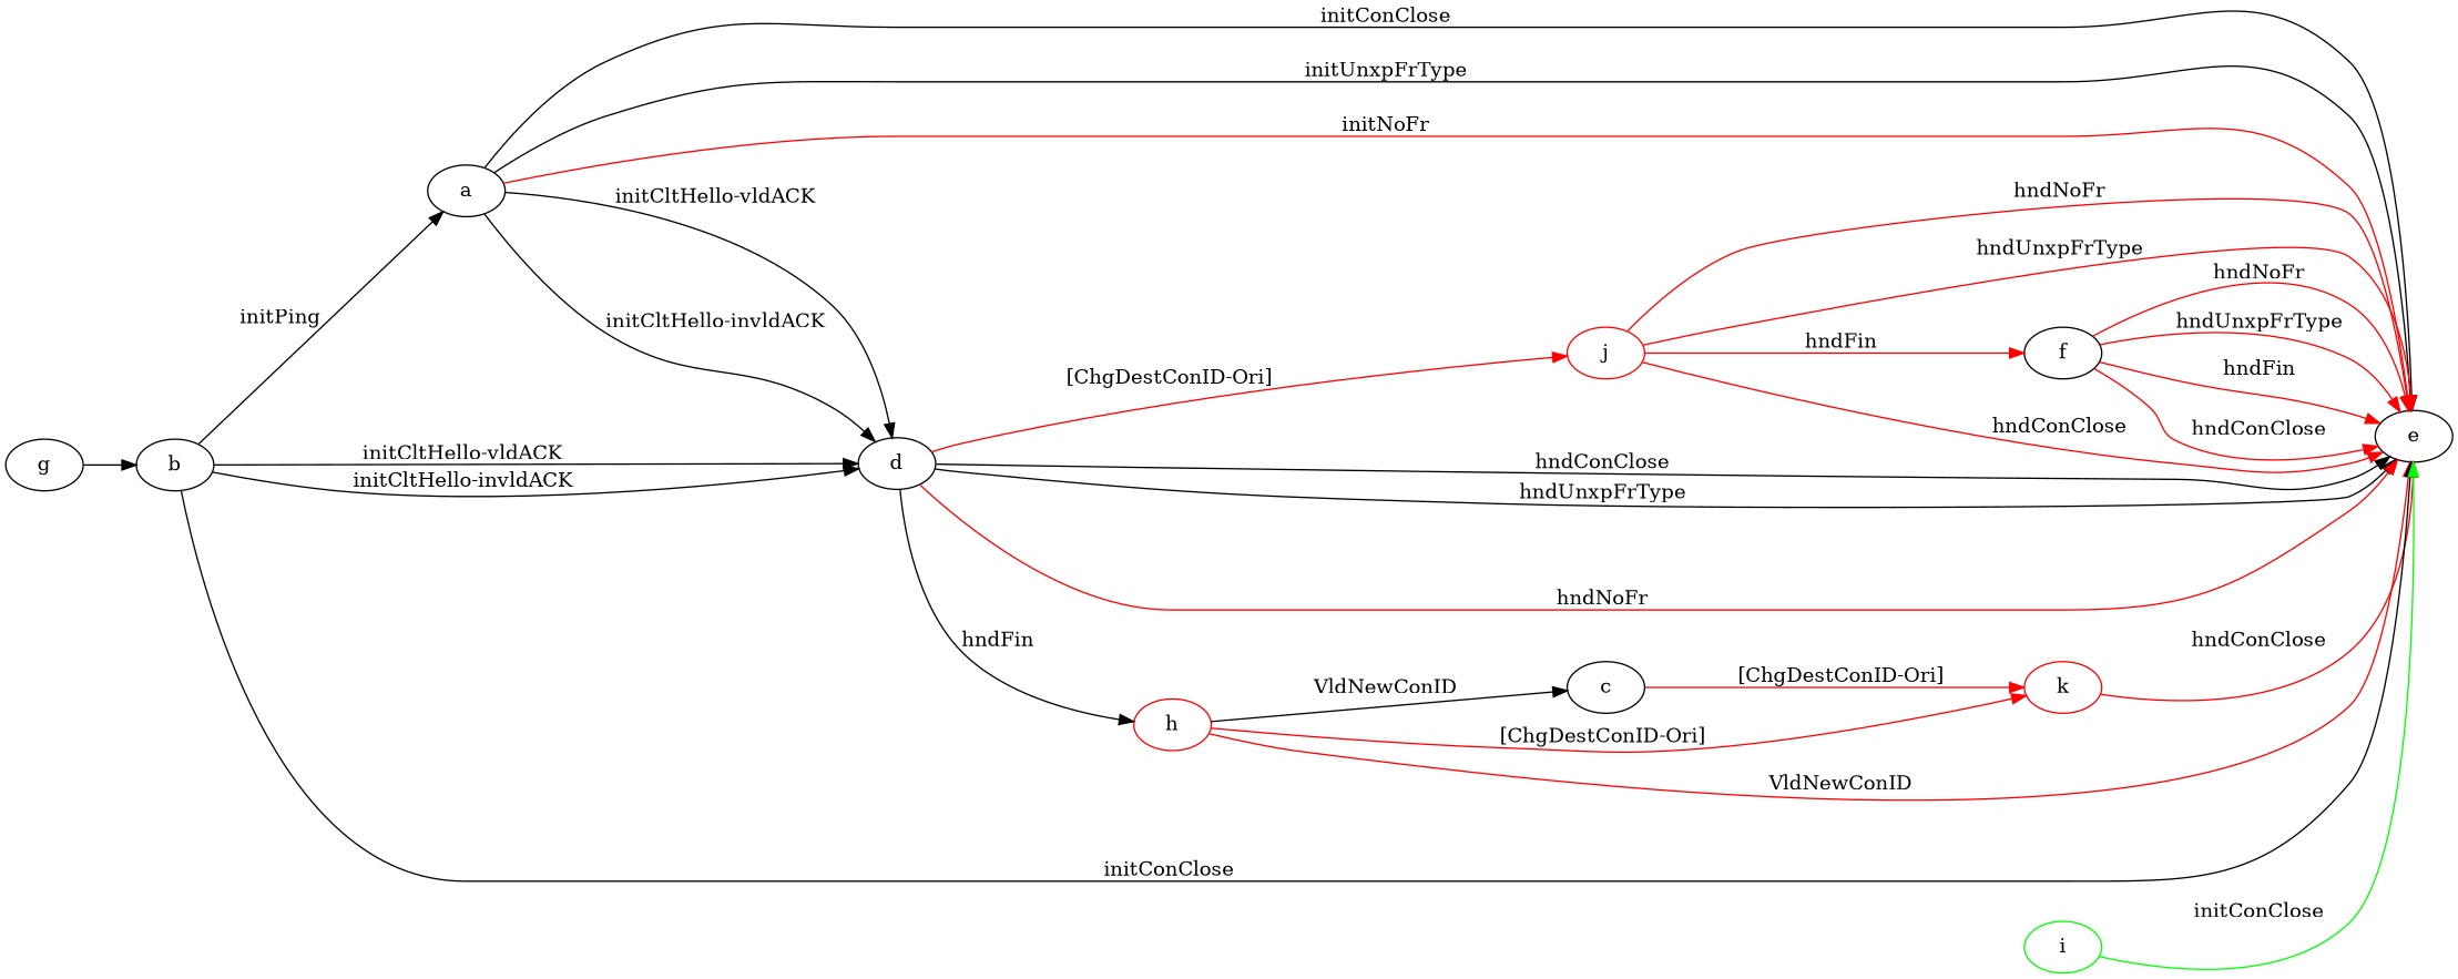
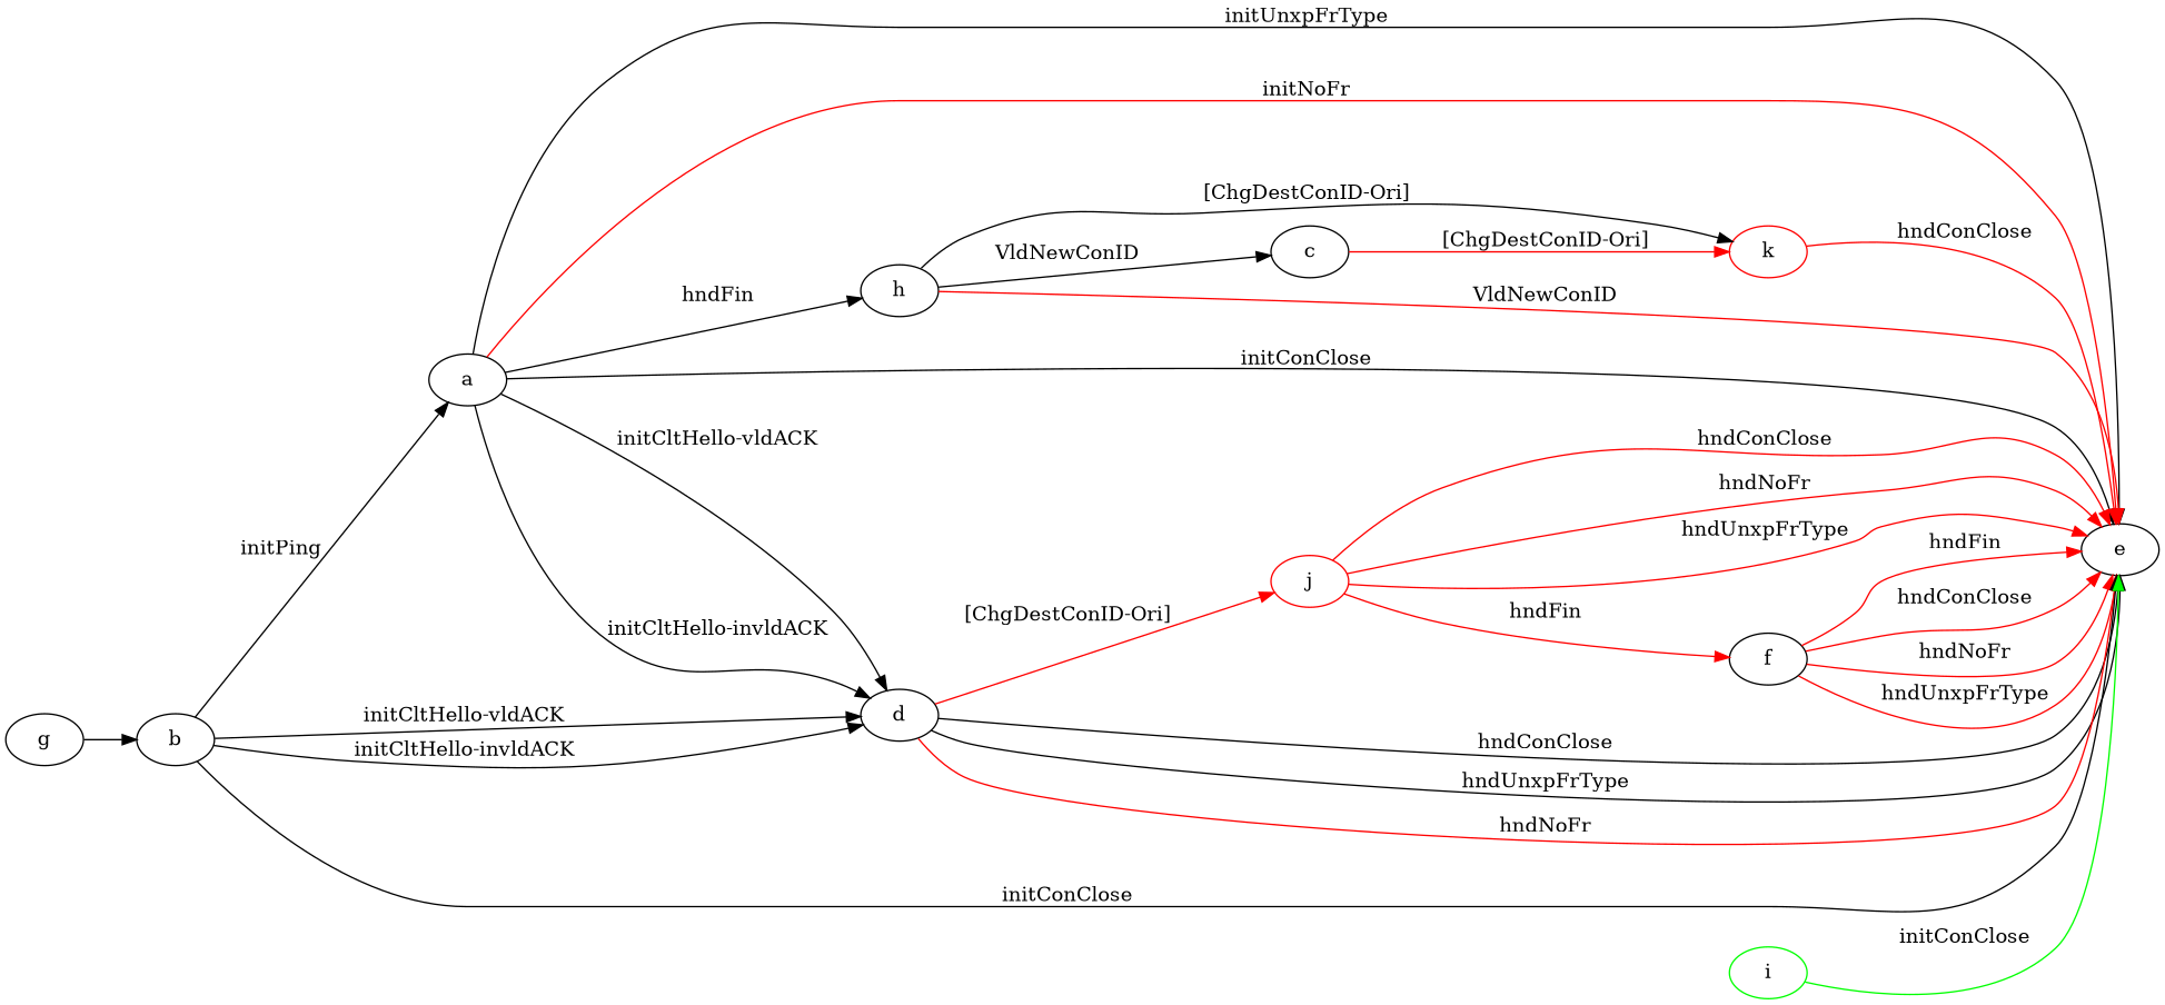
  digraph {
    rankdir=LR
    edge [color=red]
    a
    d
    e
-   h [color=red]
+   h
    j [color=red]
    k [color=red]
    c
    f
    b
    i [color=green]
    g
    a -> d [label="initCltHello-vldACK " color=""]
    a -> d [label="initCltHello-invldACK " color=""]
    a -> e [label="initConClose " color=""]
    a -> e [label="initUnxpFrType " color=""]
    a -> e [label="initNoFr "]
    d -> e [label="hndConClose " color=""]
    d -> e [label="hndUnxpFrType " color=""]
    d -> e [label="hndNoFr "]
-   d -> h [label="hndFin " color=""]
+   a -> h [label="hndFin " color=""]
    d -> j [label="[ChgDestConID-Ori] "]
    h -> e [label="VldNewConID "]
-   h -> k [label="[ChgDestConID-Ori] "]
+   h -> k [color=black label="[ChgDestConID-Ori] "]
    h -> c [label="VldNewConID " color=""]
    j -> e [label="hndConClose "]
    j -> e [label="hndNoFr "]
    j -> e [label="hndUnxpFrType "]
    j -> f [label="hndFin "]
    k -> e [label="hndConClose "]
    c -> k [label="[ChgDestConID-Ori] "]
    f -> e [label="hndFin "]
    f -> e [label="hndConClose "]
    f -> e [label="hndNoFr "]
    f -> e [label="hndUnxpFrType "]
    b -> a [label="initPing " color=""]
    b -> d [label="initCltHello-vldACK " color=""]
    b -> d [label="initCltHello-invldACK " color=""]
    b -> e [label="initConClose " color=""]
    i -> e [color=green label="initConClose "]
    g -> b [color=""]
  }
